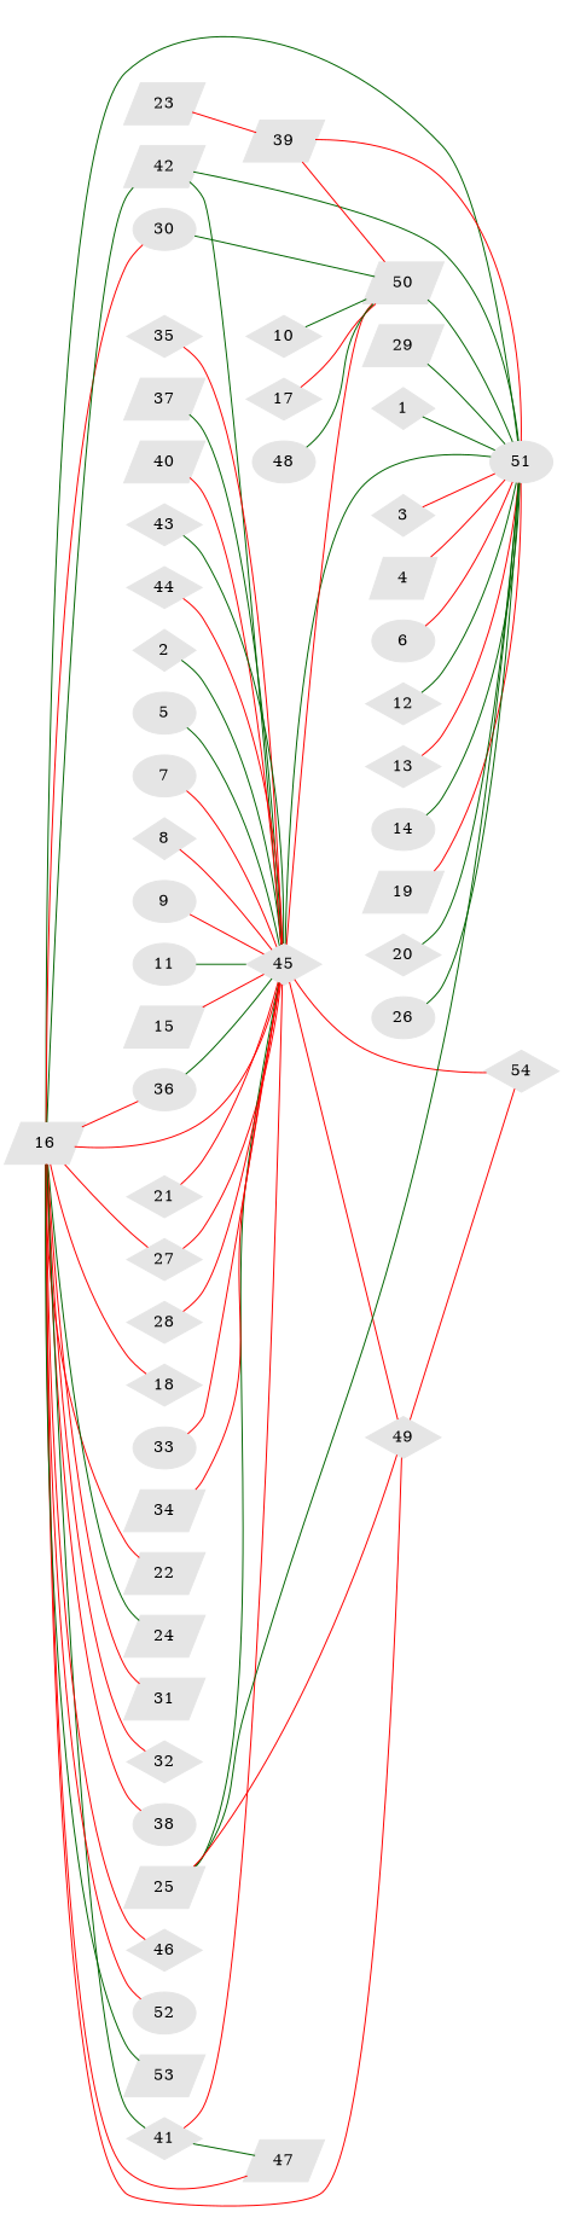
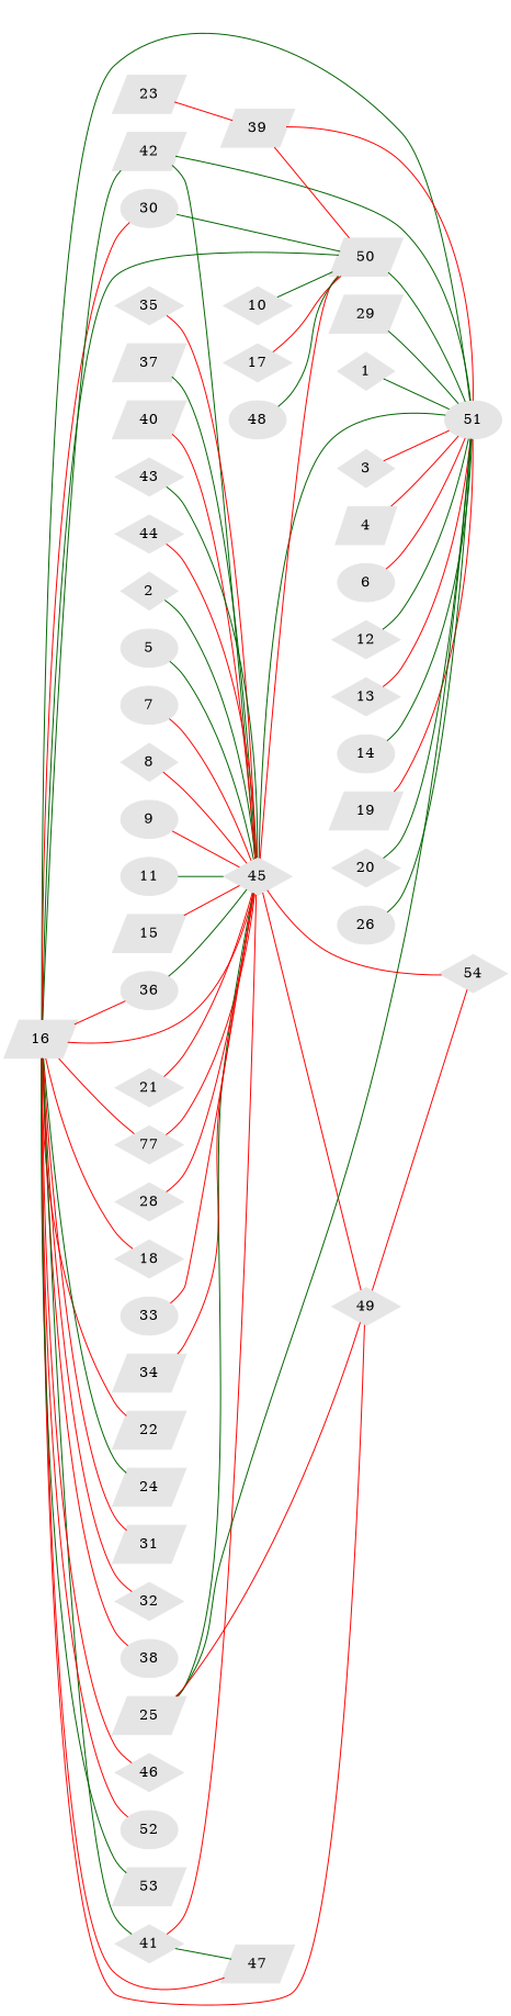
  graph {
    rankdir=LR
    node [color=gray90 shape=diamond style=filled]
    edge [color=red weight=1.0]
    51 [shape=ellipse]
    1
    2
    45
    50 [shape=parallelogram]
    49
    54
    3
    4 [shape=parallelogram]
    5 [shape=ellipse]
    6 [shape=ellipse]
    7 [shape=ellipse]
    8
    9 [shape=ellipse]
    10
    11 [shape=ellipse]
    12
    13
    14 [shape=ellipse]
    15 [shape=parallelogram]
    16 [shape=parallelogram]
    18
    22 [shape=parallelogram]
    24 [shape=parallelogram]
-   27
+   27 [label=77]
    30 [shape=ellipse]
    31 [shape=parallelogram]
    32
    36 [shape=ellipse]
    38 [shape=ellipse]
    41
    42 [shape=parallelogram]
    46
    47 [shape=parallelogram]
    52 [shape=ellipse]
    53 [shape=parallelogram]
    17
    19 [shape=parallelogram]
    20
    21
    23 [shape=parallelogram]
    39 [shape=parallelogram]
    25 [shape=parallelogram]
    26 [shape=ellipse]
    28
    29 [shape=parallelogram]
    33 [shape=ellipse]
    34 [shape=parallelogram]
    35
    37 [shape=parallelogram]
    40 [shape=parallelogram]
    43
    44
    48 [shape=ellipse]
    1 -- 51 [color=darkgreen]
    2 -- 45 [color=darkgreen]
    45 -- 51 [color=darkgreen weight=5.0]
    45 -- 50 [weight=2.0]
    45 -- 49 [weight=2.0]
    45 -- 54 [weight=3.0]
    50 -- 51 [color=darkgreen]
    49 -- 54
    3 -- 51
    4 -- 51
    5 -- 45 [color=darkgreen]
    6 -- 51
    7 -- 45
    8 -- 45
    9 -- 45
    10 -- 50 [color=darkgreen]
    11 -- 45 [color=darkgreen]
    12 -- 51 [color=darkgreen weight=2.0]
    13 -- 51
    14 -- 51 [color=darkgreen]
    15 -- 45
    16 -- 51 [color=darkgreen weight=6.0]
    16 -- 45 [weight=4.0]
+   16 -- 50 [color=darkgreen weight=2.0]
    16 -- 49 [weight=2.0]
    16 -- 18
    16 -- 22
    16 -- 24 [color=darkgreen]
    16 -- 27
    16 -- 30 [weight=2.0]
    16 -- 31
    16 -- 32
    16 -- 36
    16 -- 38
    16 -- 41 [color=darkgreen]
    16 -- 42 [color=darkgreen weight=2.0]
    16 -- 46
    16 -- 47
    16 -- 52
    16 -- 53 [color=darkgreen weight=2.0]
    27 -- 45
    30 -- 50 [color=darkgreen]
    36 -- 45 [color=darkgreen]
    41 -- 45
    41 -- 47 [color=darkgreen]
    42 -- 51 [color=darkgreen]
    42 -- 45 [color=darkgreen]
    17 -- 50
    19 -- 51
    20 -- 51 [color=darkgreen]
    21 -- 45
    23 -- 39
    39 -- 51
    39 -- 50
    25 -- 51 [color=darkgreen]
    25 -- 45 [color=darkgreen]
    25 -- 49
    26 -- 51 [color=darkgreen]
    28 -- 45
    29 -- 51 [color=darkgreen]
    33 -- 45
    34 -- 45
    35 -- 45
    37 -- 45 [color=darkgreen]
    40 -- 45
    43 -- 45 [color=darkgreen]
    44 -- 45
    48 -- 50 [color=darkgreen]
  }
